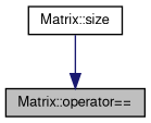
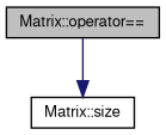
  digraph {
    rankdir=TB
    node [color=black fontname=FreeSans fontsize=10 shape=record style=filled]
    n1 [fillcolor=grey75 fontcolor=black height=0.2 label="Matrix::operator==" width=0.4]
    n2 [fillcolor=white height=0.2 label="Matrix::size" width=0.4]
-   n2 -> n1 [color=midnightblue fontname=FreeSans fontsize=10 labelfontname=FreeSans labelfontsize=10 style=solid]
+   n1 -> n2 [color=midnightblue fontname=FreeSans fontsize=10 labelfontname=FreeSans labelfontsize=10 style=solid]
  }
